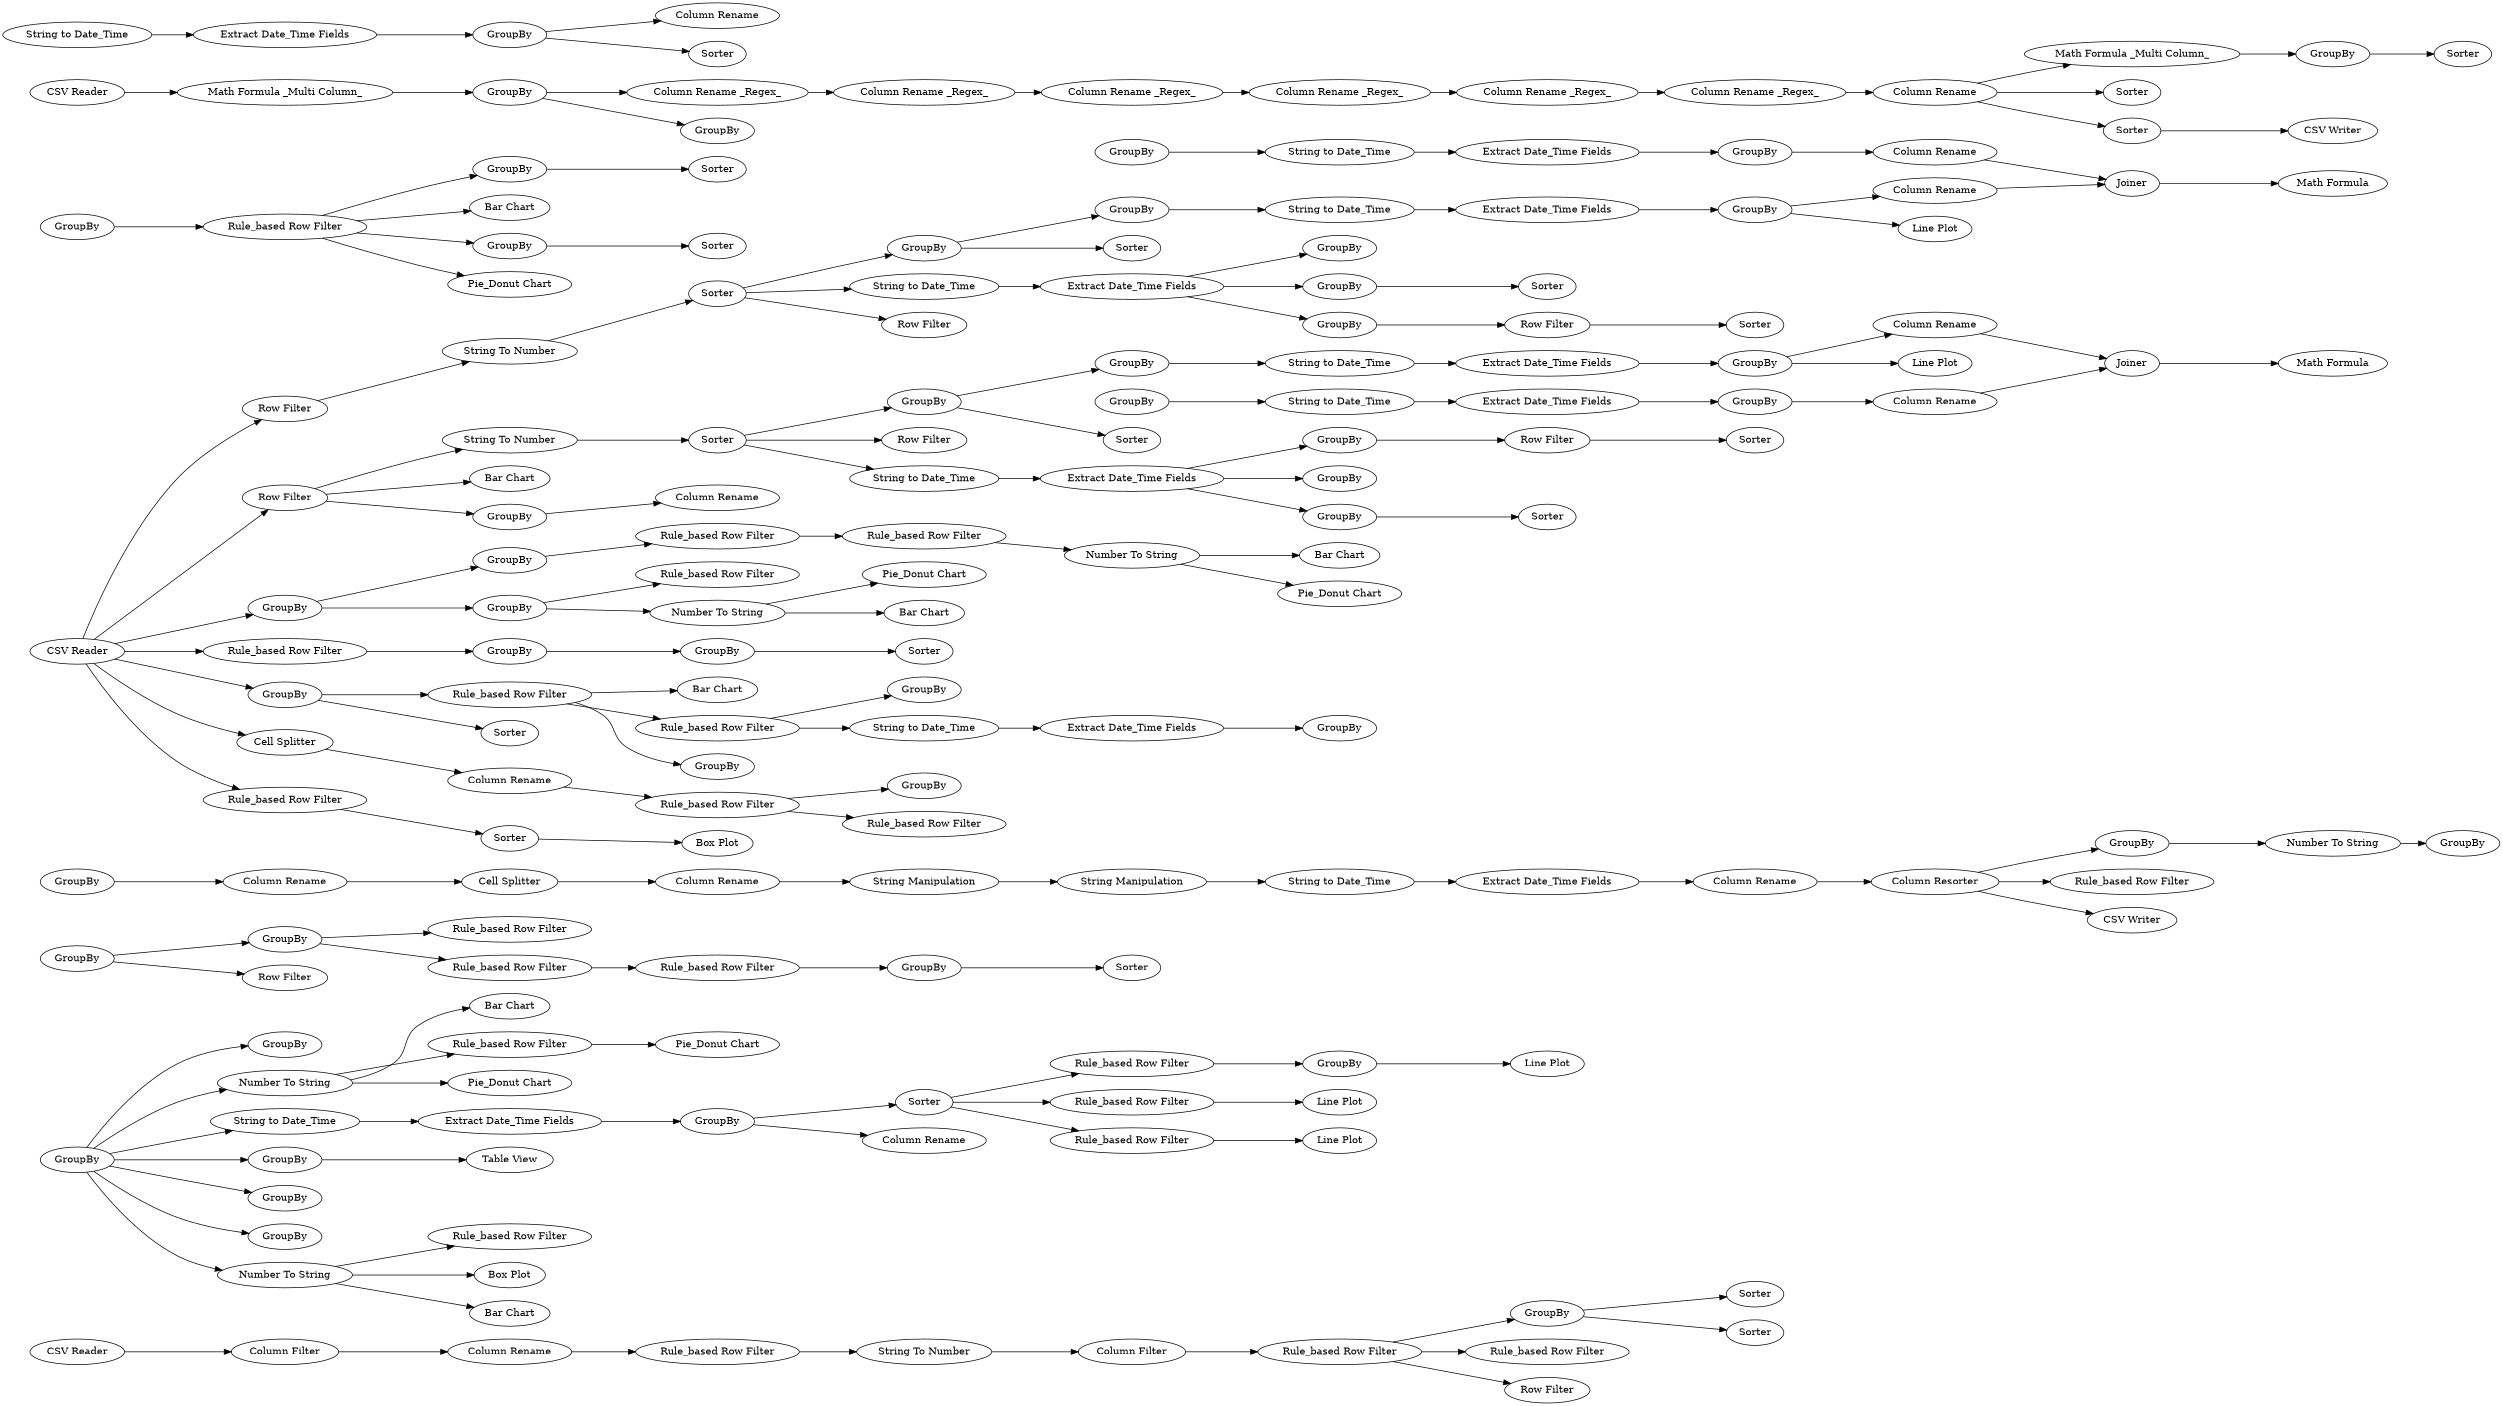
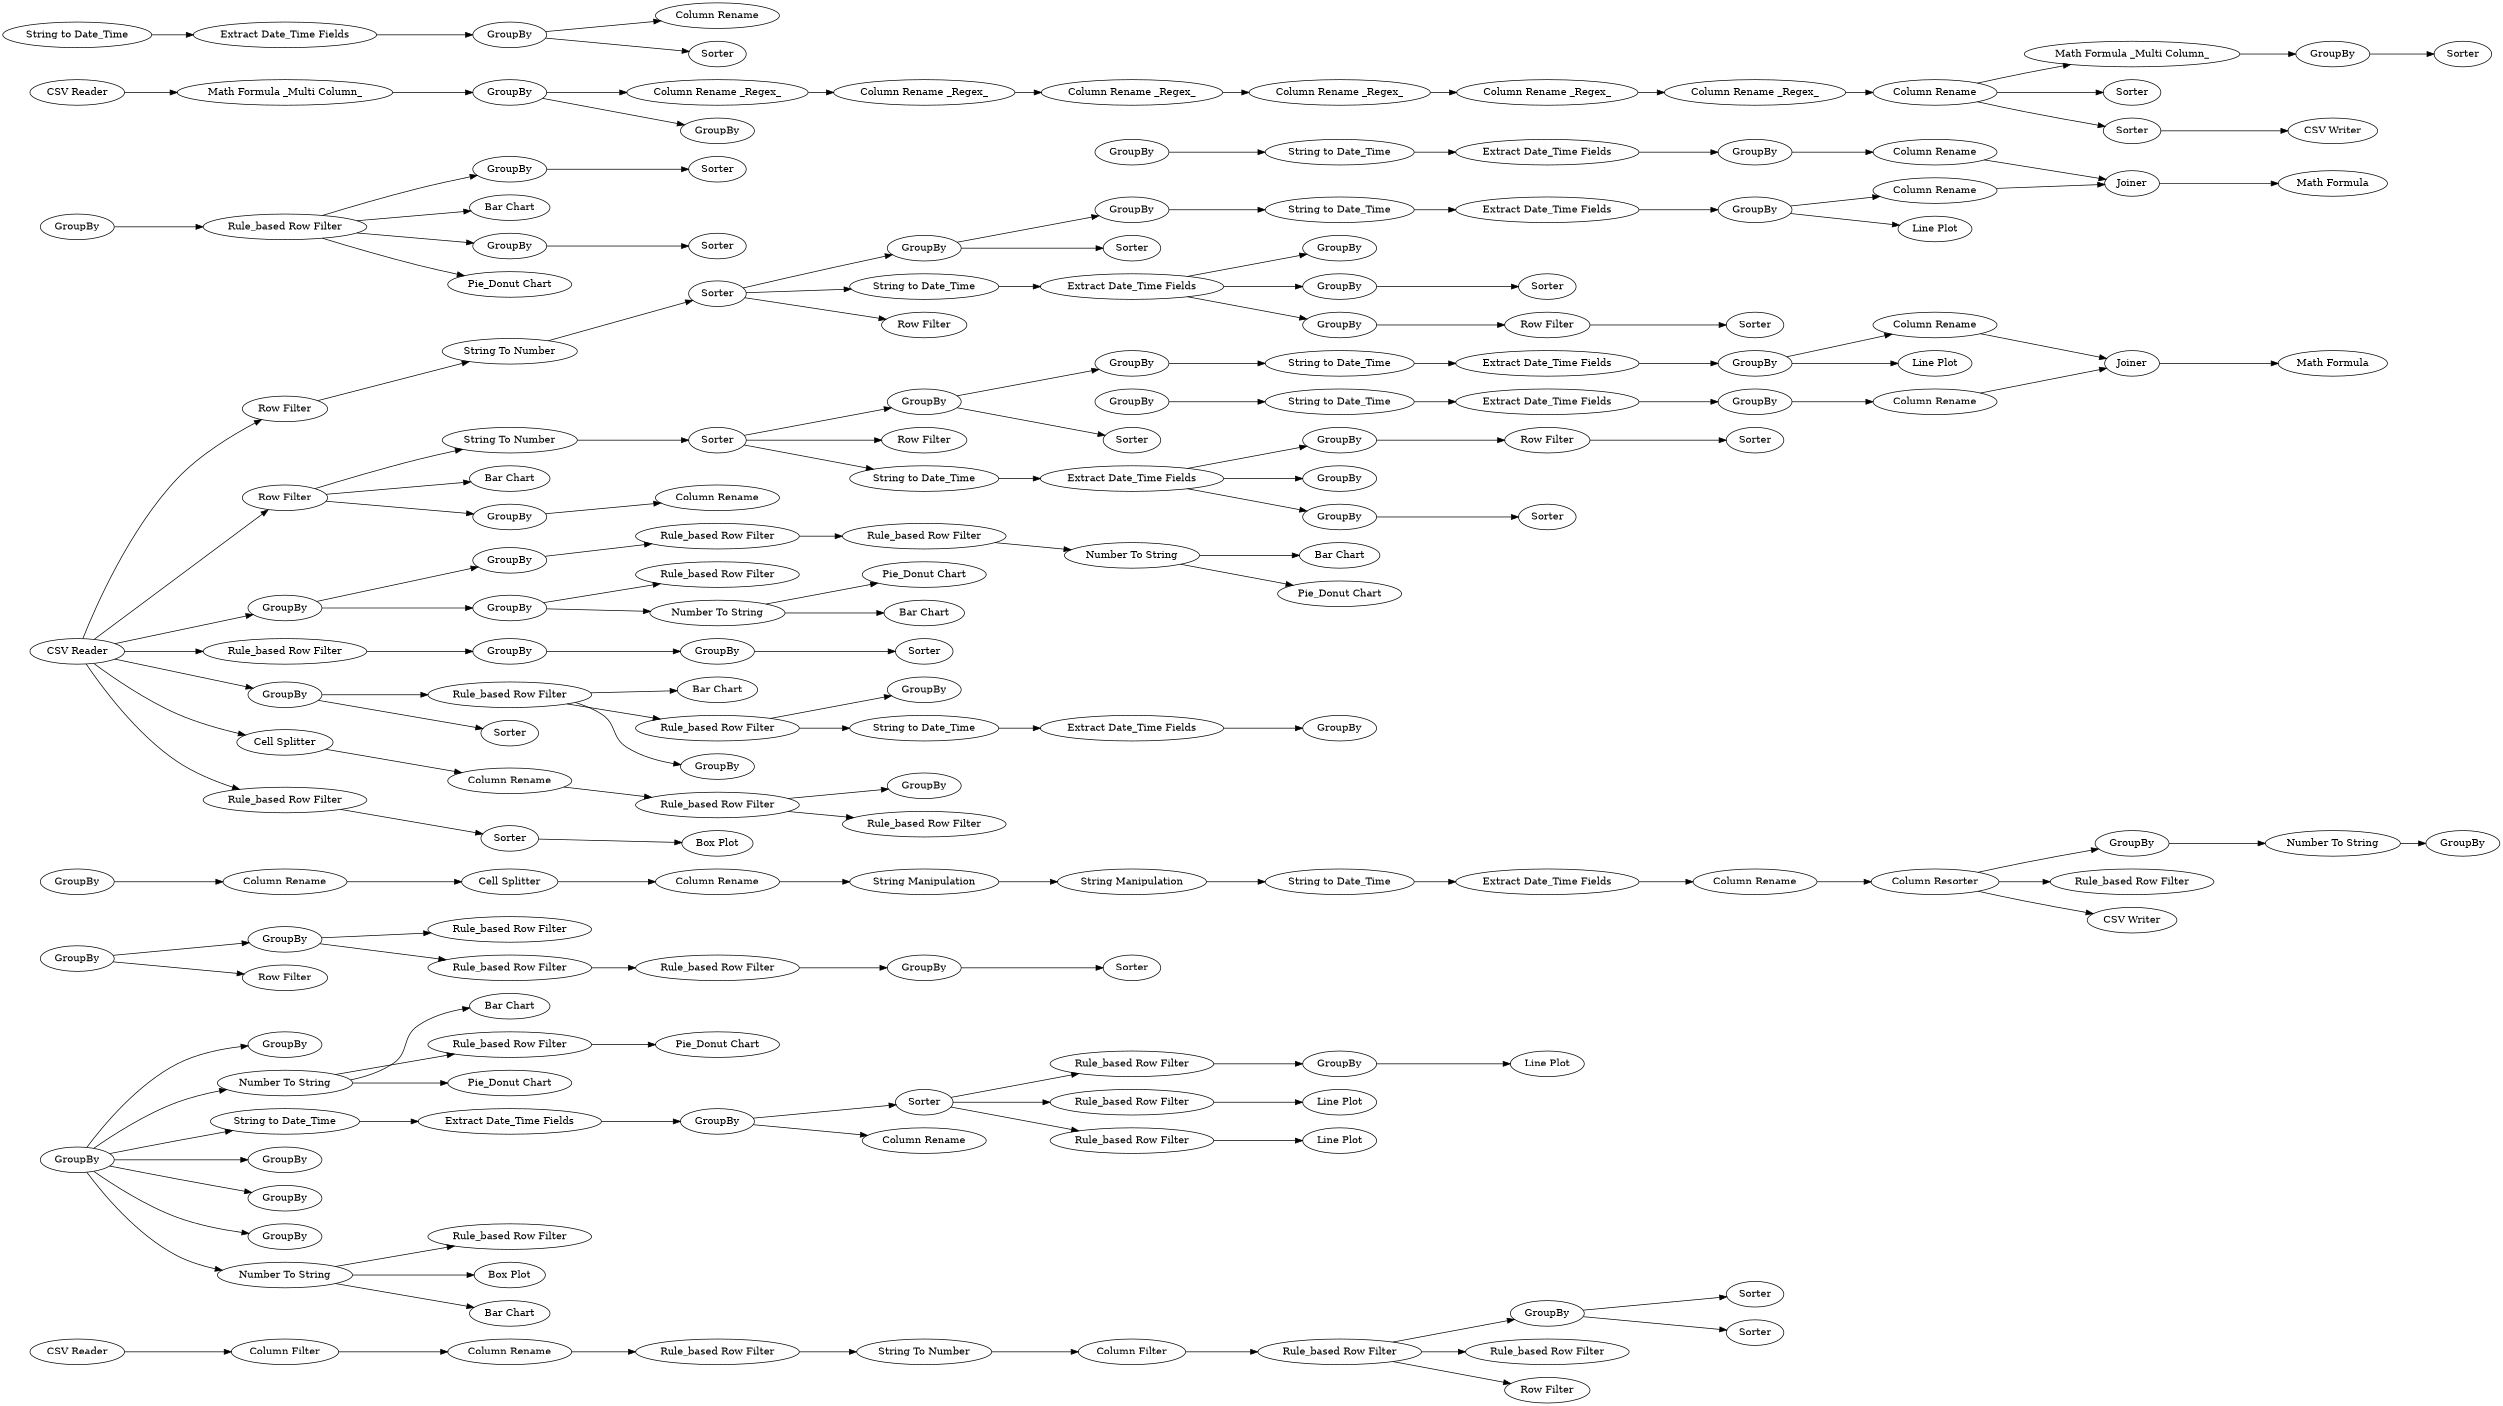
  digraph {
    rankdir=LR
    n1 [label="CSV Reader"]
    n2 [label="Column Filter"]
    n3 [label=GroupBy]
    n4 [label=GroupBy]
    n5 [label=Sorter]
    n6 [label=Sorter]
    n7 [label=Sorter]
    n8 [label=GroupBy]
    n9 [label=GroupBy]
    n10 [label="String to Date_Time"]
    n11 [label=GroupBy]
    n12 [label="Rule_based Row Filter"]
    n13 [label=GroupBy]
    n14 [label=GroupBy]
    n15 [label=Sorter]
    n16 [label=GroupBy]
    n17 [label=GroupBy]
    n18 [label=GroupBy]
    n19 [label="Rule_based Row Filter"]
    n20 [label=GroupBy]
    n21 [label="Rule_based Row Filter"]
    n22 [label="Row Filter"]
    n23 [label=GroupBy]
    n24 [label=Sorter]
    n25 [label="String to Date_Time"]
    n26 [label="Extract Date_Time Fields"]
    n27 [label="Bar Chart"]
    n28 [label=GroupBy]
    n29 [label="Rule_based Row Filter"]
    n30 [label="Rule_based Row Filter"]
    n31 [label="Rule_based Row Filter"]
    n32 [label=GroupBy]
    n33 [label="Bar Chart"]
    n34 [label=GroupBy]
    n35 [label="Row Filter"]
    n36 [label="Row Filter"]
    n37 [label="String To Number"]
    n38 [label="Bar Chart"]
    n39 [label=GroupBy]
    n40 [label=Sorter]
    n41 [label="Rule_based Row Filter"]
    n42 [label="Rule_based Row Filter"]
    n43 [label=GroupBy]
    n44 [label=GroupBy]
    n45 [label="Row Filter"]
    n46 [label=Sorter]
    n47 [label="Pie_Donut Chart"]
    n48 [label="Math Formula"]
    n49 [label=Sorter]
    n50 [label="Bar Chart"]
    n51 [label="Rule_based Row Filter"]
    n52 [label=GroupBy]
    n53 [label="Column Rename _Regex_"]
    n54 [label=GroupBy]
    n55 [label="Math Formula _Multi Column_"]
    n56 [label=Sorter]
    n57 [label="String to Date_Time"]
    n58 [label="Extract Date_Time Fields"]
    n59 [label="Column Rename _Regex_"]
    n60 [label="Column Rename _Regex_"]
    n61 [label=Sorter]
    n62 [label=Sorter]
    n63 [label="Column Rename _Regex_"]
    n64 [label="Column Rename"]
    n65 [label="Column Resorter"]
    n66 [label="Extract Date_Time Fields"]
    n67 [label=GroupBy]
    n68 [label="Rule_based Row Filter"]
    n69 [label="Rule_based Row Filter"]
    n70 [label=GroupBy]
    n71 [label="Rule_based Row Filter"]
    n72 [label=GroupBy]
    n73 [label="Line Plot"]
    n74 [label="String to Date_Time"]
    n75 [label="Extract Date_Time Fields"]
    n76 [label="String Manipulation"]
    n77 [label="String Manipulation"]
    n78 [label=GroupBy]
    n79 [label="Column Rename"]
    n80 [label="Line Plot"]
    n81 [label="Column Rename"]
    n82 [label=Joiner]
    n83 [label="Row Filter"]
    n84 [label="Column Rename"]
    n85 [label=GroupBy]
    n86 [label="Column Rename"]
    n87 [label=GroupBy]
    n88 [label="Number To String"]
    n89 [label="Cell Splitter"]
    n90 [label="Column Rename"]
    n91 [label="Extract Date_Time Fields"]
    n92 [label=GroupBy]
    n93 [label="Math Formula _Multi Column_"]
    n94 [label=GroupBy]
    n95 [label="Column Rename _Regex_"]
    n96 [label="Number To String"]
    n97 [label="Rule_based Row Filter"]
    n98 [label="Pie_Donut Chart"]
    n99 [label=Sorter]
    n100 [label="Column Rename"]
    n101 [label="Column Rename _Regex_"]
    n102 [label=Sorter]
    n103 [label="Box Plot"]
    n104 [label="String to Date_Time"]
    n105 [label="Extract Date_Time Fields"]
    n106 [label=GroupBy]
    n107 [label=GroupBy]
    n108 [label=Sorter]
    n109 [label=GroupBy]
    n110 [label=GroupBy]
    n111 [label=GroupBy]
    n112 [label="Pie_Donut Chart"]
    n113 [label=Joiner]
    n114 [label="Math Formula"]
    n115 [label="Extract Date_Time Fields"]
    n116 [label=GroupBy]
    n117 [label="Rule_based Row Filter"]
    n118 [label="Line Plot"]
    n119 [label=GroupBy]
    n120 [label="Rule_based Row Filter"]
    n121 [label="String to Date_Time"]
    n122 [label="Extract Date_Time Fields"]
    n123 [label="CSV Reader"]
    n124 [label="CSV Reader"]
    n125 [label="Row Filter"]
    n126 [label=GroupBy]
    n127 [label="Cell Splitter"]
    n128 [label="Rule_based Row Filter"]
    n129 [label="String to Date_Time"]
    n130 [label=GroupBy]
-   n131 [label="Table View"]
    n132 [label="Line Plot"]
    n133 [label="Rule_based Row Filter"]
    n134 [label=Sorter]
    n135 [label="String To Number"]
    n136 [label="Column Rename"]
    n137 [label="Bar Chart"]
    n138 [label="Rule_based Row Filter"]
    n139 [label="Number To String"]
    n140 [label="Row Filter"]
    n141 [label=Sorter]
    n142 [label="String to Date_Time"]
    n143 [label="Rule_based Row Filter"]
    n144 [label="CSV Writer"]
    n145 [label="Rule_based Row Filter"]
    n146 [label="Row Filter"]
    n147 [label=GroupBy]
    n148 [label=Sorter]
    n149 [label=GroupBy]
    n150 [label="String to Date_Time"]
    n151 [label="Box Plot"]
    n152 [label=GroupBy]
    n153 [label=Sorter]
    n154 [label="Column Rename"]
    n155 [label="Pie_Donut Chart"]
    n156 [label="Column Rename"]
    n157 [label="Pie_Donut Chart"]
    n158 [label="Extract Date_Time Fields"]
    n159 [label="Rule_based Row Filter"]
    n160 [label="Bar Chart"]
    n161 [label="Column Rename"]
    n162 [label=GroupBy]
    n163 [label=Sorter]
    n164 [label=Sorter]
    n165 [label="String To Number"]
    n166 [label="Column Filter"]
    n167 [label="String to Date_Time"]
    n168 [label=GroupBy]
    n169 [label=GroupBy]
    n170 [label="Rule_based Row Filter"]
    n171 [label="Number To String"]
    n172 [label="Column Rename"]
    n173 [label="Column Rename"]
    n174 [label="Line Plot"]
    n175 [label=GroupBy]
    n176 [label=GroupBy]
    n177 [label="Number To String"]
    n178 [label="CSV Writer"]
    n179 [label=Sorter]
    n180 [label=GroupBy]
    n181 [label="Bar Chart"]
    n182 [label=GroupBy]
    n183 [label="Extract Date_Time Fields"]
    n184 [label=GroupBy]
    n1 -> n2
    n2 -> n84
    n4 -> n5
    n4 -> n6
    n9 -> n10
    n10 -> n183
    n11 -> n12
    n12 -> n23
    n12 -> n27
    n12 -> n147
    n12 -> n157
    n13 -> n14
    n13 -> n15
    n14 -> n74
    n17 -> n18
    n18 -> n49
    n19 -> n20
    n19 -> n21
    n23 -> n24
    n25 -> n26
    n26 -> n34
    n26 -> n152
    n26 -> n184
    n28 -> n29
    n28 -> n30
    n30 -> n71
    n31 -> n32
    n32 -> n73
    n34 -> n35
    n35 -> n61
    n36 -> n37
    n36 -> n38
    n36 -> n39
    n37 -> n56
    n39 -> n100
    n40 -> n31
    n40 -> n41
    n40 -> n42
    n41 -> n132
    n42 -> n118
    n44 -> n28
    n44 -> n45
    n52 -> n53
    n52 -> n54
    n53 -> n101
    n55 -> n52
    n56 -> n13
    n56 -> n22
    n56 -> n25
    n57 -> n58
    n58 -> n43
    n58 -> n168
    n58 -> n169
    n59 -> n60
    n60 -> n63
    n63 -> n161
    n64 -> n65
    n65 -> n87
    n65 -> n143
    n65 -> n144
    n66 -> n67
    n67 -> n136
    n67 -> n174
    n68 -> n50
    n68 -> n69
    n68 -> n70
    n69 -> n16
    n69 -> n167
    n71 -> n72
    n72 -> n7
    n74 -> n75
    n75 -> n78
    n76 -> n77
    n77 -> n121
    n78 -> n79
    n78 -> n80
    n79 -> n82
    n81 -> n82
    n82 -> n48
    n84 -> n159
    n85 -> n86
    n86 -> n113
    n87 -> n88
    n88 -> n8
    n89 -> n90
    n90 -> n76
    n91 -> n92
    n92 -> n172
    n92 -> n179
    n93 -> n94
    n94 -> n134
    n95 -> n59
    n96 -> n33
    n96 -> n97
    n96 -> n98
    n97 -> n112
    n101 -> n95
    n102 -> n103
    n104 -> n105
    n105 -> n180
    n106 -> n46
    n106 -> n107
    n107 -> n129
    n108 -> n57
    n108 -> n83
    n108 -> n106
    n109 -> n110
    n109 -> n111
    n110 -> n170
    n111 -> n133
    n111 -> n171
    n113 -> n114
    n115 -> n116
    n116 -> n81
    n120 -> n17
    n121 -> n122
    n122 -> n64
    n123 -> n55
    n124 -> n36
    n124 -> n109
    n124 -> n120
    n124 -> n125
    n124 -> n126
    n124 -> n127
    n124 -> n128
    n125 -> n135
    n126 -> n68
    n126 -> n99
    n127 -> n154
    n128 -> n102
    n129 -> n66
-   n130 -> n131
    n135 -> n108
    n136 -> n113
    n138 -> n139
    n139 -> n137
    n139 -> n155
    n140 -> n141
    n142 -> n91
    n145 -> n4
    n145 -> n51
    n145 -> n146
    n147 -> n148
    n149 -> n150
    n150 -> n115
    n154 -> n19
    n156 -> n89
    n158 -> n119
    n159 -> n165
    n161 -> n93
    n161 -> n163
    n161 -> n164
    n164 -> n178
    n165 -> n166
    n166 -> n145
    n167 -> n158
    n168 -> n153
    n169 -> n140
    n170 -> n138
    n171 -> n47
    n171 -> n160
    n175 -> n3
    n175 -> n96
    n175 -> n104
    n175 -> n130
    n175 -> n162
    n175 -> n176
    n175 -> n177
    n177 -> n117
    n177 -> n151
    n177 -> n181
    n180 -> n40
    n180 -> n173
    n182 -> n156
    n183 -> n85
    n184 -> n62
  }
